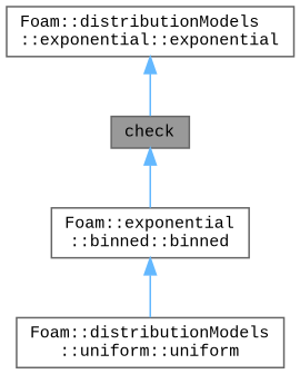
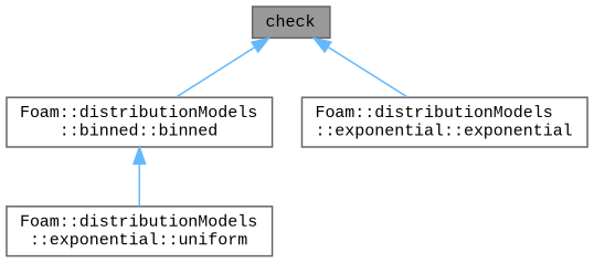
  digraph {
    fontname="Liberation Mono"
    rankdir=TB
    node [color=grey40 fillcolor=white fontname="Liberation Mono" fontsize=10 shape=box style=filled]
    edge [color=steelblue1 dir=back fontname="Liberation Mono" fontsize=10 labelfontname=Helvetica labelfontsize=10 style=solid]
    n1 [color=gray40 fillcolor=grey60 fontcolor=black height=0.2 label=check width=0.4]
-   n2 [height=0.2 label="Foam::exponential\l::binned::binned" width=0.4]
+   n2 [height=0.2 label="Foam::distributionModels\l::binned::binned" width=0.4]
    n3 [height=0.2 label="Foam::distributionModels\l::exponential::exponential" width=0.4]
-   n4 [height=0.2 label="Foam::distributionModels\l::uniform::uniform" width=0.4]
+   n4 [height=0.2 label="Foam::distributionModels\l::exponential::uniform" width=0.4]
    n1 -> n2
-   n3 -> n1
+   n1 -> n3
    n2 -> n4
  }
